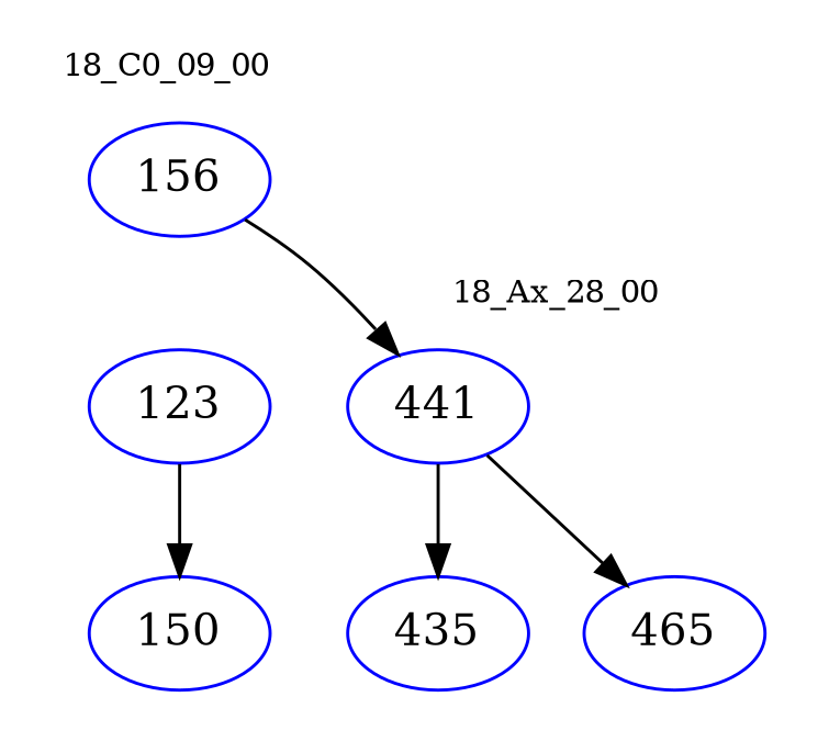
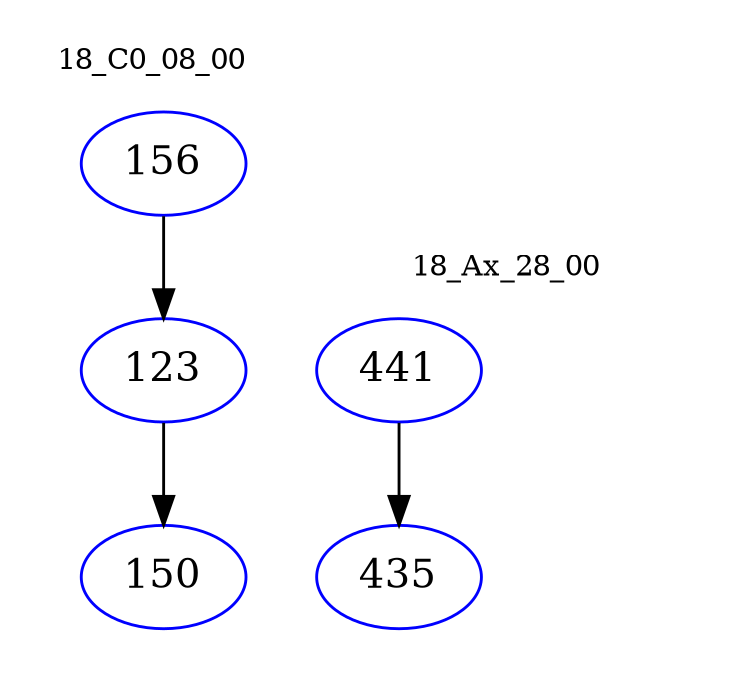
  digraph {
    node [color=blue]
    edge [color=black]
    n1 [label=441]
    n2 [label=435]
-   n3 [label=465]
    n4 [label=156]
    n5 [label=123]
    n6 [label=150]
    subgraph cluster_1 {
      color=white
      fontsize=10
      label="18_Ax_28_00"
      n1
      n2
-     n3
    }
    subgraph cluster_2 {
      color=white
      fontsize=10
-     label="18_C0_09_00"
+     label="18_C0_08_00"
      n4
      n5
      n6
    }
    n1 -> n2
-   n1 -> n3
-   n4 -> n1
+   n4 -> n5
    n5 -> n6
  }
